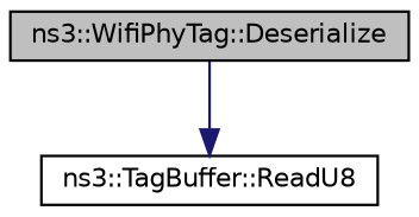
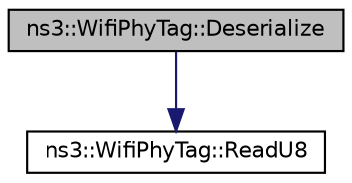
  digraph {
    rankdir=TB
    node [color=black fontname=Helvetica fontsize=10 shape=record style=filled]
    n1 [fillcolor=grey75 fontcolor=black height=0.2 label="ns3::WifiPhyTag::Deserialize" width=0.4]
-   n2 [fillcolor=white height=0.2 label="ns3::TagBuffer::ReadU8" width=0.4]
+   n2 [fillcolor=white height=0.2 label="ns3::WifiPhyTag::ReadU8" width=0.4]
    n1 -> n2 [color=midnightblue fontname=Helvetica fontsize=10 labelfontname=Helvetica labelfontsize=10 style=solid]
  }
